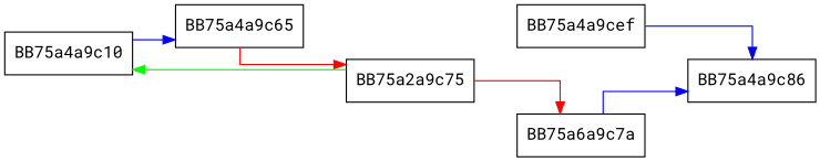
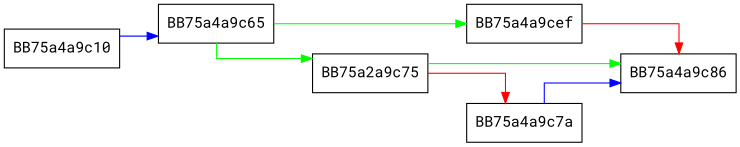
  digraph {
    fontname="Roboto Mono"
    rankdir=LR
    splines=ortho
    node [fontname="Roboto Mono" shape=box]
    edge [color=blue fontname="Roboto Mono"]
    BB75a4a9c10
    BB75a4a9c65
    BB75a4a9cef
    BB75a4a9c86
    n5 [label=BB75a2a9c75]
-   BB75a4a9c7a [label=BB75a6a9c7a]
+   BB75a4a9c7a
    BB75a4a9c10 -> BB75a4a9c65
-   BB75a4a9c65 -> n5 [color=red]
-   BB75a4a9cef -> BB75a4a9c86
-   n5 -> BB75a4a9c10 [color=green]
+   BB75a4a9c65 -> BB75a4a9cef [color=green]
+   BB75a4a9c65 -> n5 [color=green]
+   BB75a4a9cef -> BB75a4a9c86 [color=red]
+   n5 -> BB75a4a9c86 [color=green]
    n5 -> BB75a4a9c7a [color=red]
    BB75a4a9c7a -> BB75a4a9c86
  }
